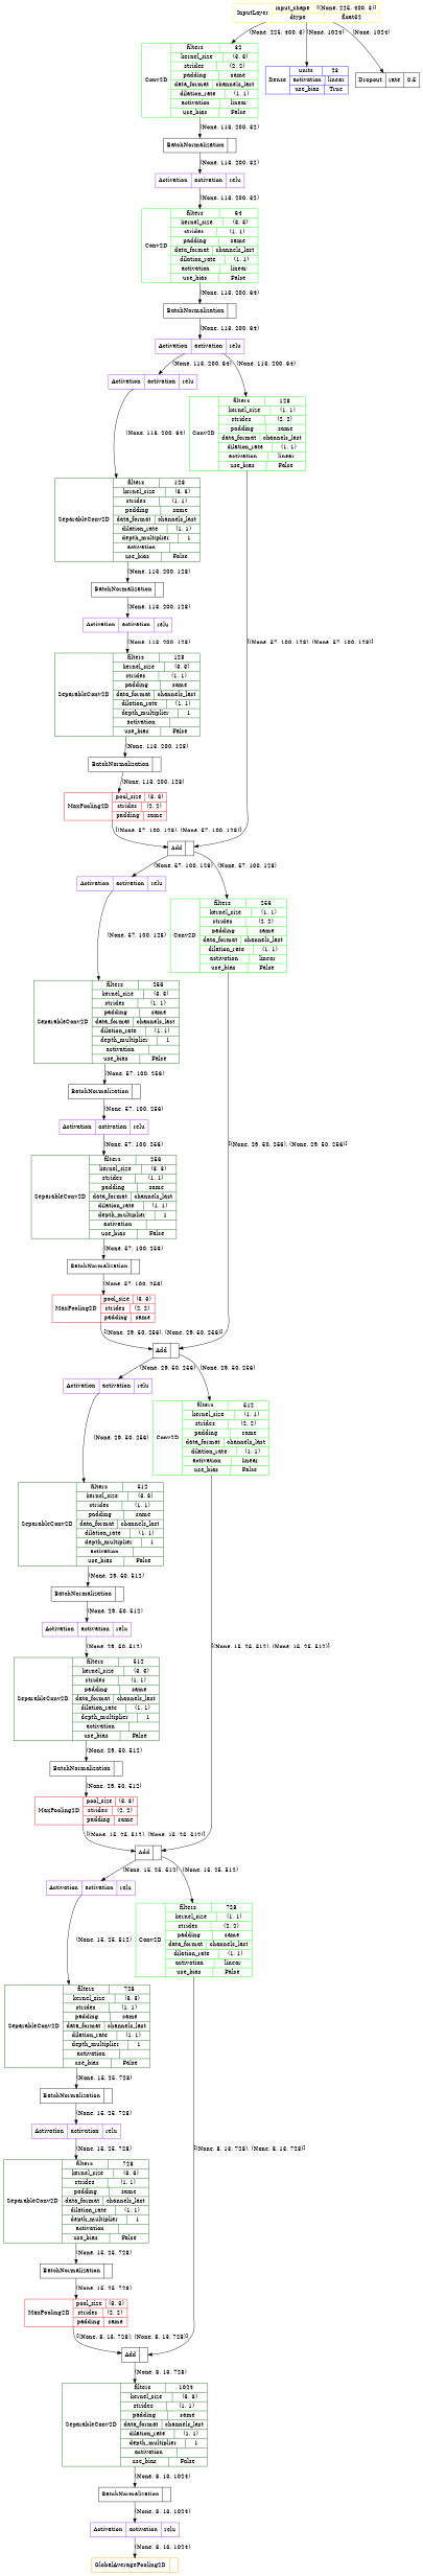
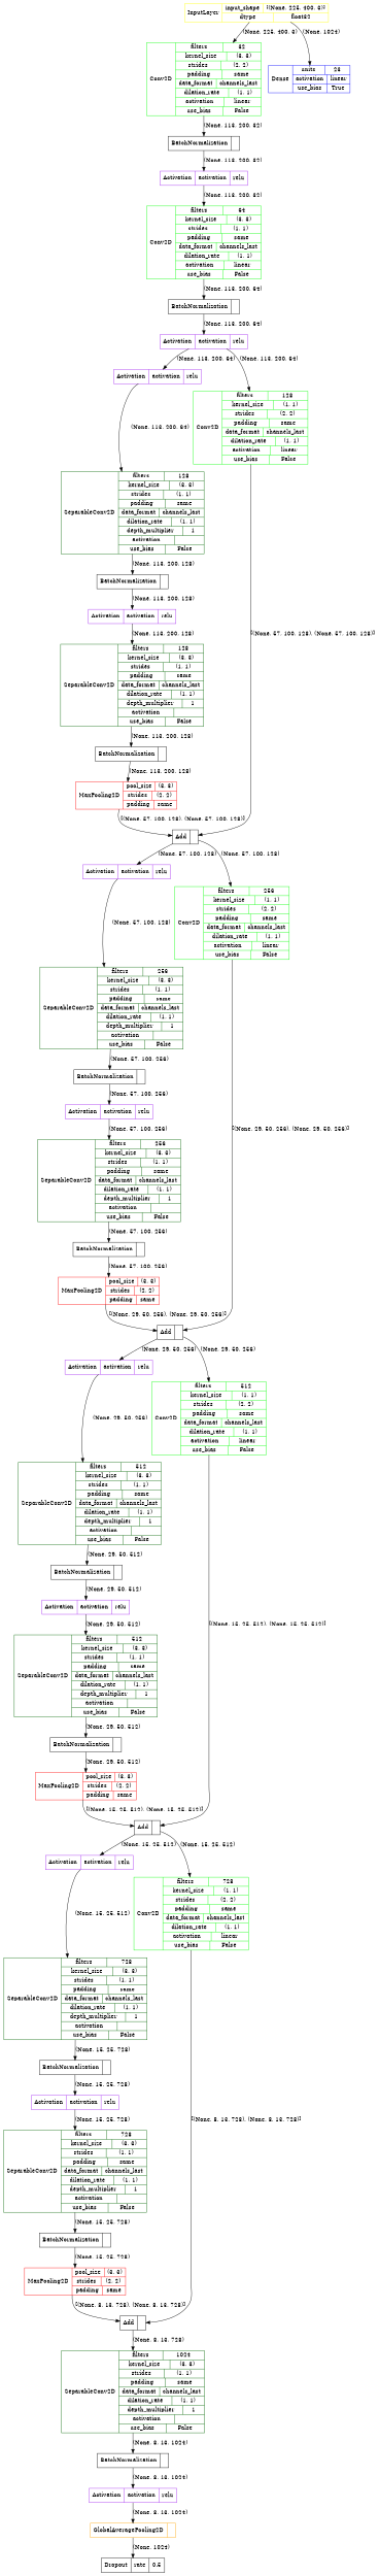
  digraph {
    node [color=black shape=record]
    n1 [color=yellow label="InputLayer|{{input_shape|[(None, 225, 400, 3)]}|{dtype|float32}}"]
    n2 [color=green label="Conv2D|{{filters|32}|{kernel_size|(3, 3)}|{strides|(2, 2)}|{padding|same}|{data_format|channels_last}|{dilation_rate|(1, 1)}|{activation|linear}|{use_bias|False}}"]
    n3 [color=blue label="Dense|{{units|23}|{activation|linear}|{use_bias|True}}"]
    n4 [label="BatchNormalization|{}"]
    n5 [color=purple label="Activation|{{activation|relu}}"]
    n6 [color=green label="Conv2D|{{filters|64}|{kernel_size|(3, 3)}|{strides|(1, 1)}|{padding|same}|{data_format|channels_last}|{dilation_rate|(1, 1)}|{activation|linear}|{use_bias|False}}"]
    n7 [label="BatchNormalization|{}"]
    n8 [color=purple label="Activation|{{activation|relu}}"]
    n9 [color=purple label="Activation|{{activation|relu}}"]
    n10 [color=green label="Conv2D|{{filters|128}|{kernel_size|(1, 1)}|{strides|(2, 2)}|{padding|same}|{data_format|channels_last}|{dilation_rate|(1, 1)}|{activation|linear}|{use_bias|False}}"]
    n11 [color=darkgreen label="SeparableConv2D|{{filters|128}|{kernel_size|(3, 3)}|{strides|(1, 1)}|{padding|same}|{data_format|channels_last}|{dilation_rate|(1, 1)}|{depth_multiplier|1}|{activation|<function linear at 0x7fd88aa3eef0>}|{use_bias|False}}"]
    n12 [label="Add|{}"]
    n13 [label="BatchNormalization|{}"]
    n14 [color=purple label="Activation|{{activation|relu}}"]
    n15 [color=darkgreen label="SeparableConv2D|{{filters|128}|{kernel_size|(3, 3)}|{strides|(1, 1)}|{padding|same}|{data_format|channels_last}|{dilation_rate|(1, 1)}|{depth_multiplier|1}|{activation|<function linear at 0x7fd88aa3eef0>}|{use_bias|False}}"]
    n16 [label="BatchNormalization|{}"]
    n17 [color=red label="MaxPooling2D|{{pool_size|(3, 3)}|{strides|(2, 2)}|{padding|same}}"]
    n18 [color=purple label="Activation|{{activation|relu}}"]
    n19 [color=green label="Conv2D|{{filters|256}|{kernel_size|(1, 1)}|{strides|(2, 2)}|{padding|same}|{data_format|channels_last}|{dilation_rate|(1, 1)}|{activation|linear}|{use_bias|False}}"]
    n20 [color=darkgreen label="SeparableConv2D|{{filters|256}|{kernel_size|(3, 3)}|{strides|(1, 1)}|{padding|same}|{data_format|channels_last}|{dilation_rate|(1, 1)}|{depth_multiplier|1}|{activation|<function linear at 0x7fd88aa3eef0>}|{use_bias|False}}"]
    n21 [label="Add|{}"]
    n22 [label="BatchNormalization|{}"]
    n23 [color=purple label="Activation|{{activation|relu}}"]
    n24 [color=darkgreen label="SeparableConv2D|{{filters|256}|{kernel_size|(3, 3)}|{strides|(1, 1)}|{padding|same}|{data_format|channels_last}|{dilation_rate|(1, 1)}|{depth_multiplier|1}|{activation|<function linear at 0x7fd88aa3eef0>}|{use_bias|False}}"]
    n25 [label="BatchNormalization|{}"]
    n26 [color=red label="MaxPooling2D|{{pool_size|(3, 3)}|{strides|(2, 2)}|{padding|same}}"]
    n27 [color=purple label="Activation|{{activation|relu}}"]
    n28 [color=green label="Conv2D|{{filters|512}|{kernel_size|(1, 1)}|{strides|(2, 2)}|{padding|same}|{data_format|channels_last}|{dilation_rate|(1, 1)}|{activation|linear}|{use_bias|False}}"]
    n29 [color=darkgreen label="SeparableConv2D|{{filters|512}|{kernel_size|(3, 3)}|{strides|(1, 1)}|{padding|same}|{data_format|channels_last}|{dilation_rate|(1, 1)}|{depth_multiplier|1}|{activation|<function linear at 0x7fd88aa3eef0>}|{use_bias|False}}"]
    n30 [label="Add|{}"]
    n31 [label="BatchNormalization|{}"]
    n32 [color=purple label="Activation|{{activation|relu}}"]
    n33 [color=darkgreen label="SeparableConv2D|{{filters|512}|{kernel_size|(3, 3)}|{strides|(1, 1)}|{padding|same}|{data_format|channels_last}|{dilation_rate|(1, 1)}|{depth_multiplier|1}|{activation|<function linear at 0x7fd88aa3eef0>}|{use_bias|False}}"]
    n34 [label="BatchNormalization|{}"]
    n35 [color=red label="MaxPooling2D|{{pool_size|(3, 3)}|{strides|(2, 2)}|{padding|same}}"]
    n36 [color=purple label="Activation|{{activation|relu}}"]
    n37 [color=green label="Conv2D|{{filters|728}|{kernel_size|(1, 1)}|{strides|(2, 2)}|{padding|same}|{data_format|channels_last}|{dilation_rate|(1, 1)}|{activation|linear}|{use_bias|False}}"]
    n38 [color=darkgreen label="SeparableConv2D|{{filters|728}|{kernel_size|(3, 3)}|{strides|(1, 1)}|{padding|same}|{data_format|channels_last}|{dilation_rate|(1, 1)}|{depth_multiplier|1}|{activation|<function linear at 0x7fd88aa3eef0>}|{use_bias|False}}"]
    n39 [label="Add|{}"]
    n40 [label="BatchNormalization|{}"]
    n41 [color=purple label="Activation|{{activation|relu}}"]
    n42 [color=darkgreen label="SeparableConv2D|{{filters|728}|{kernel_size|(3, 3)}|{strides|(1, 1)}|{padding|same}|{data_format|channels_last}|{dilation_rate|(1, 1)}|{depth_multiplier|1}|{activation|<function linear at 0x7fd88aa3eef0>}|{use_bias|False}}"]
    n43 [label="BatchNormalization|{}"]
    n44 [color=red label="MaxPooling2D|{{pool_size|(3, 3)}|{strides|(2, 2)}|{padding|same}}"]
    n45 [color=darkgreen label="SeparableConv2D|{{filters|1024}|{kernel_size|(3, 3)}|{strides|(1, 1)}|{padding|same}|{data_format|channels_last}|{dilation_rate|(1, 1)}|{depth_multiplier|1}|{activation|<function linear at 0x7fd88aa3eef0>}|{use_bias|False}}"]
    n46 [label="BatchNormalization|{}"]
    n47 [color=purple label="Activation|{{activation|relu}}"]
    n48 [color=orange label="GlobalAveragePooling2D|{}"]
    n49 [label="Dropout|{{rate|0.5}}"]
    n1 -> n2 [label="(None, 225, 400, 3)"]
    n1 -> n3 [label="(None, 1024)"]
    n2 -> n4 [label="(None, 113, 200, 32)"]
    n4 -> n5 [label="(None, 113, 200, 32)"]
    n5 -> n6 [label="(None, 113, 200, 32)"]
    n6 -> n7 [label="(None, 113, 200, 64)"]
    n7 -> n8 [label="(None, 113, 200, 64)"]
    n8 -> n9 [label="(None, 113, 200, 64)"]
    n8 -> n10 [label="(None, 113, 200, 64)"]
    n9 -> n11 [label="(None, 113, 200, 64)"]
    n10 -> n12 [label="[(None, 57, 100, 128), (None, 57, 100, 128)]"]
    n11 -> n13 [label="(None, 113, 200, 128)"]
    n12 -> n18 [label="(None, 57, 100, 128)"]
    n12 -> n19 [label="(None, 57, 100, 128)"]
    n13 -> n14 [label="(None, 113, 200, 128)"]
    n14 -> n15 [label="(None, 113, 200, 128)"]
    n15 -> n16 [label="(None, 113, 200, 128)"]
    n16 -> n17 [label="(None, 113, 200, 128)"]
    n17 -> n12 [label="[(None, 57, 100, 128), (None, 57, 100, 128)]"]
    n18 -> n20 [label="(None, 57, 100, 128)"]
    n19 -> n21 [label="[(None, 29, 50, 256), (None, 29, 50, 256)]"]
    n20 -> n22 [label="(None, 57, 100, 256)"]
    n21 -> n27 [label="(None, 29, 50, 256)"]
    n21 -> n28 [label="(None, 29, 50, 256)"]
    n22 -> n23 [label="(None, 57, 100, 256)"]
    n23 -> n24 [label="(None, 57, 100, 256)"]
    n24 -> n25 [label="(None, 57, 100, 256)"]
    n25 -> n26 [label="(None, 57, 100, 256)"]
    n26 -> n21 [label="[(None, 29, 50, 256), (None, 29, 50, 256)]"]
    n27 -> n29 [label="(None, 29, 50, 256)"]
    n28 -> n30 [label="[(None, 15, 25, 512), (None, 15, 25, 512)]"]
    n29 -> n31 [label="(None, 29, 50, 512)"]
    n30 -> n36 [label="(None, 15, 25, 512)"]
    n30 -> n37 [label="(None, 15, 25, 512)"]
    n31 -> n32 [label="(None, 29, 50, 512)"]
    n32 -> n33 [label="(None, 29, 50, 512)"]
    n33 -> n34 [label="(None, 29, 50, 512)"]
    n34 -> n35 [label="(None, 29, 50, 512)"]
    n35 -> n30 [label="[(None, 15, 25, 512), (None, 15, 25, 512)]"]
    n36 -> n38 [label="(None, 15, 25, 512)"]
    n37 -> n39 [label="[(None, 8, 13, 728), (None, 8, 13, 728)]"]
    n38 -> n40 [label="(None, 15, 25, 728)"]
    n39 -> n45 [label="(None, 8, 13, 728)"]
    n40 -> n41 [label="(None, 15, 25, 728)"]
    n41 -> n42 [label="(None, 15, 25, 728)"]
    n42 -> n43 [label="(None, 15, 25, 728)"]
    n43 -> n44 [label="(None, 15, 25, 728)"]
    n44 -> n39 [label="[(None, 8, 13, 728), (None, 8, 13, 728)]"]
    n45 -> n46 [label="(None, 8, 13, 1024)"]
    n46 -> n47 [label="(None, 8, 13, 1024)"]
    n47 -> n48 [label="(None, 8, 13, 1024)"]
-   n1 -> n49 [label="(None, 1024)"]
+   n48 -> n49 [label="(None, 1024)"]
  }
